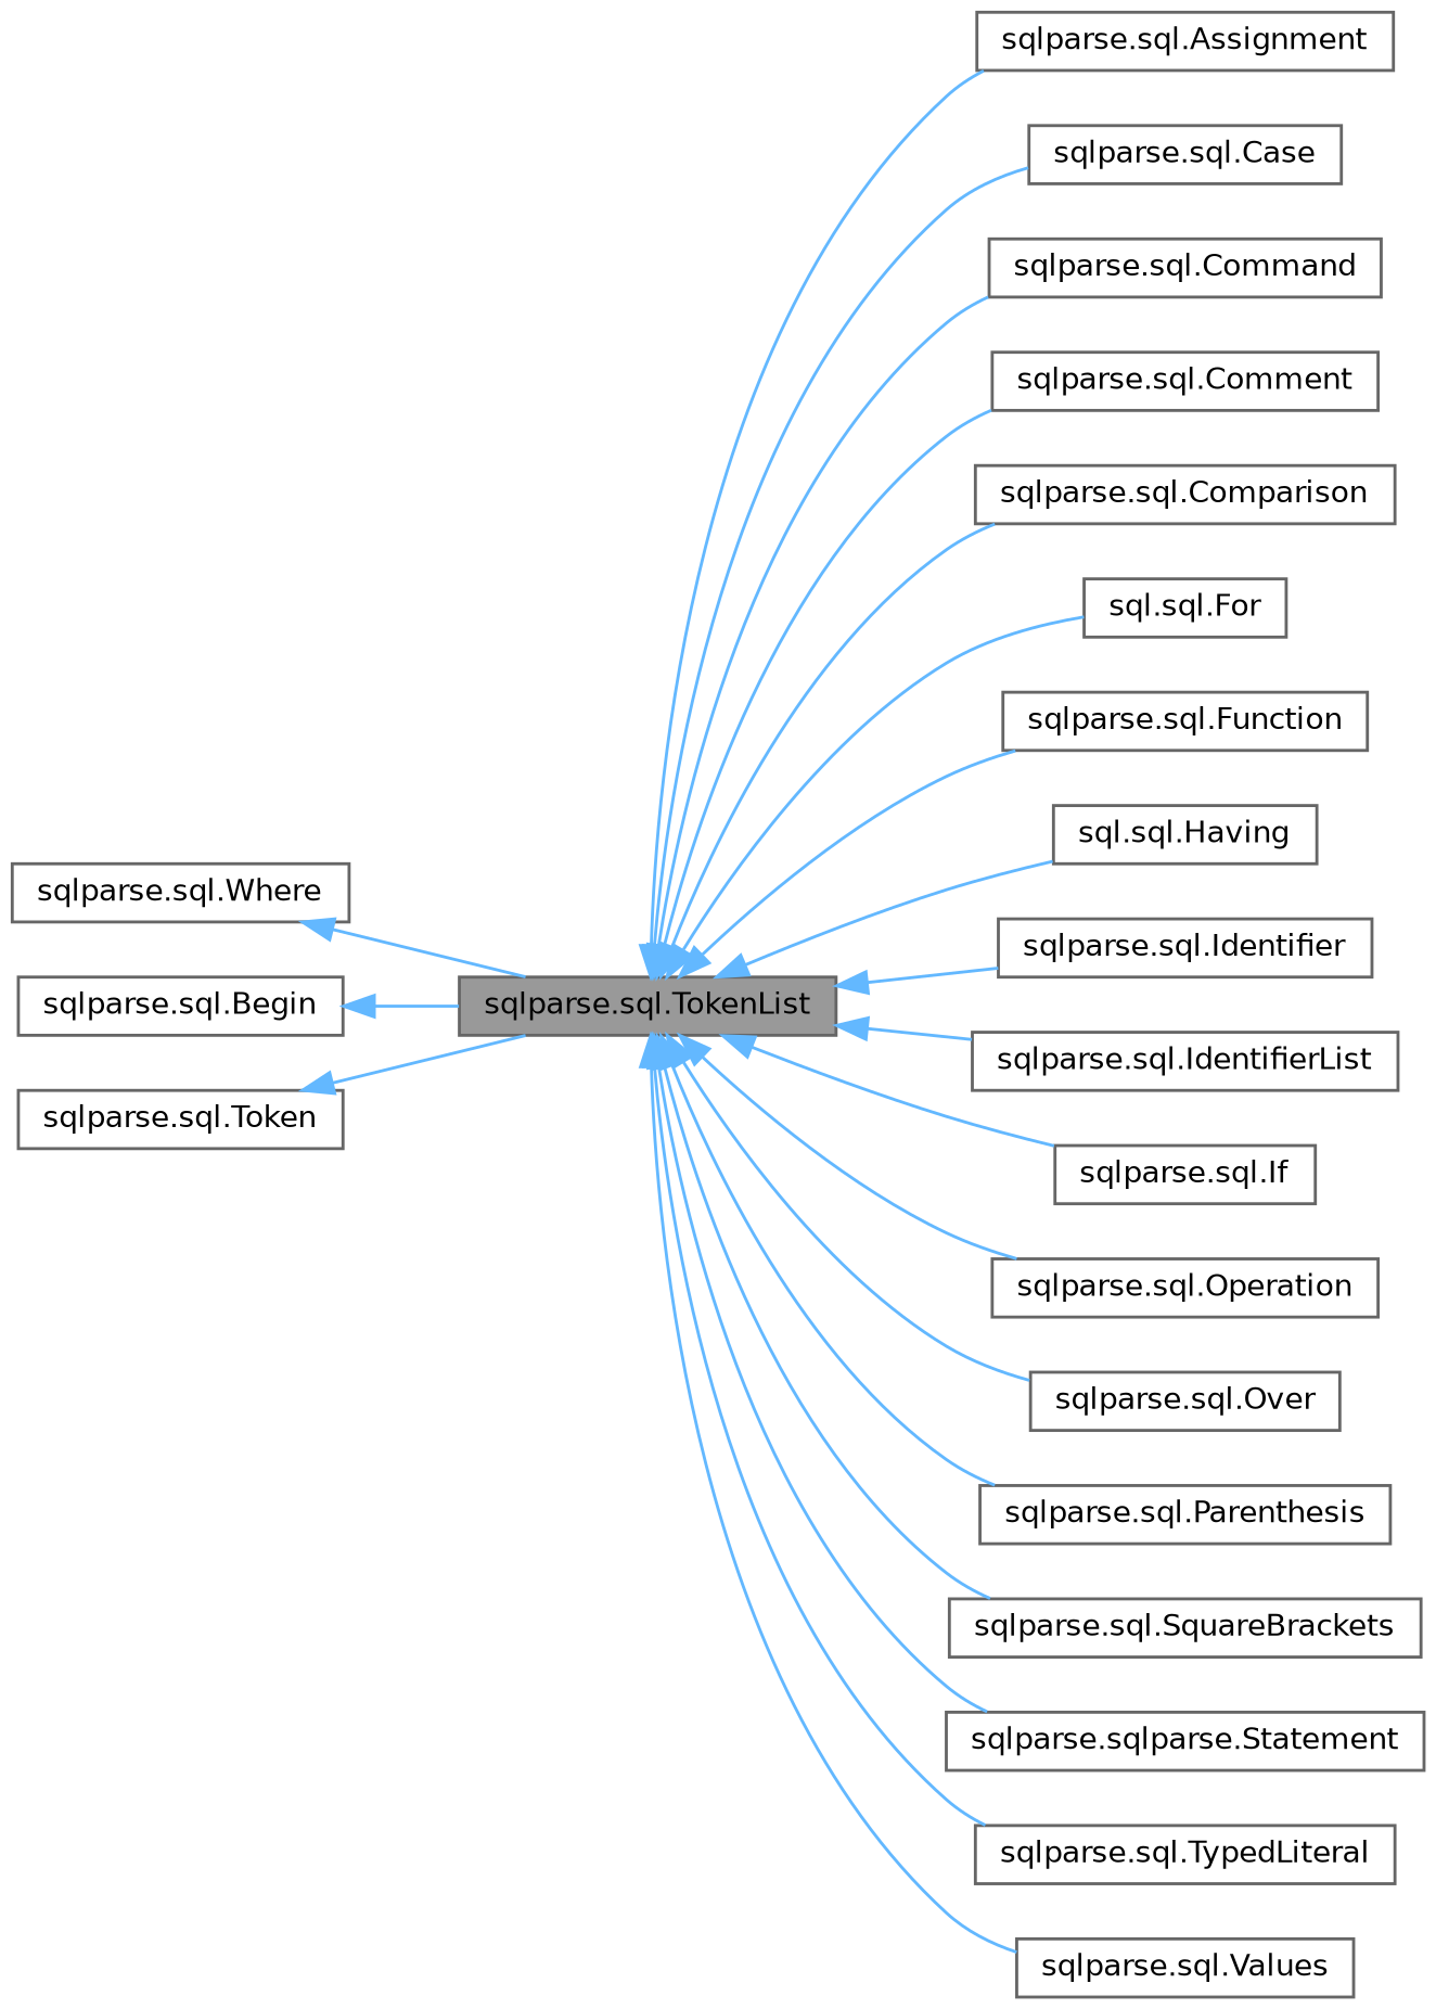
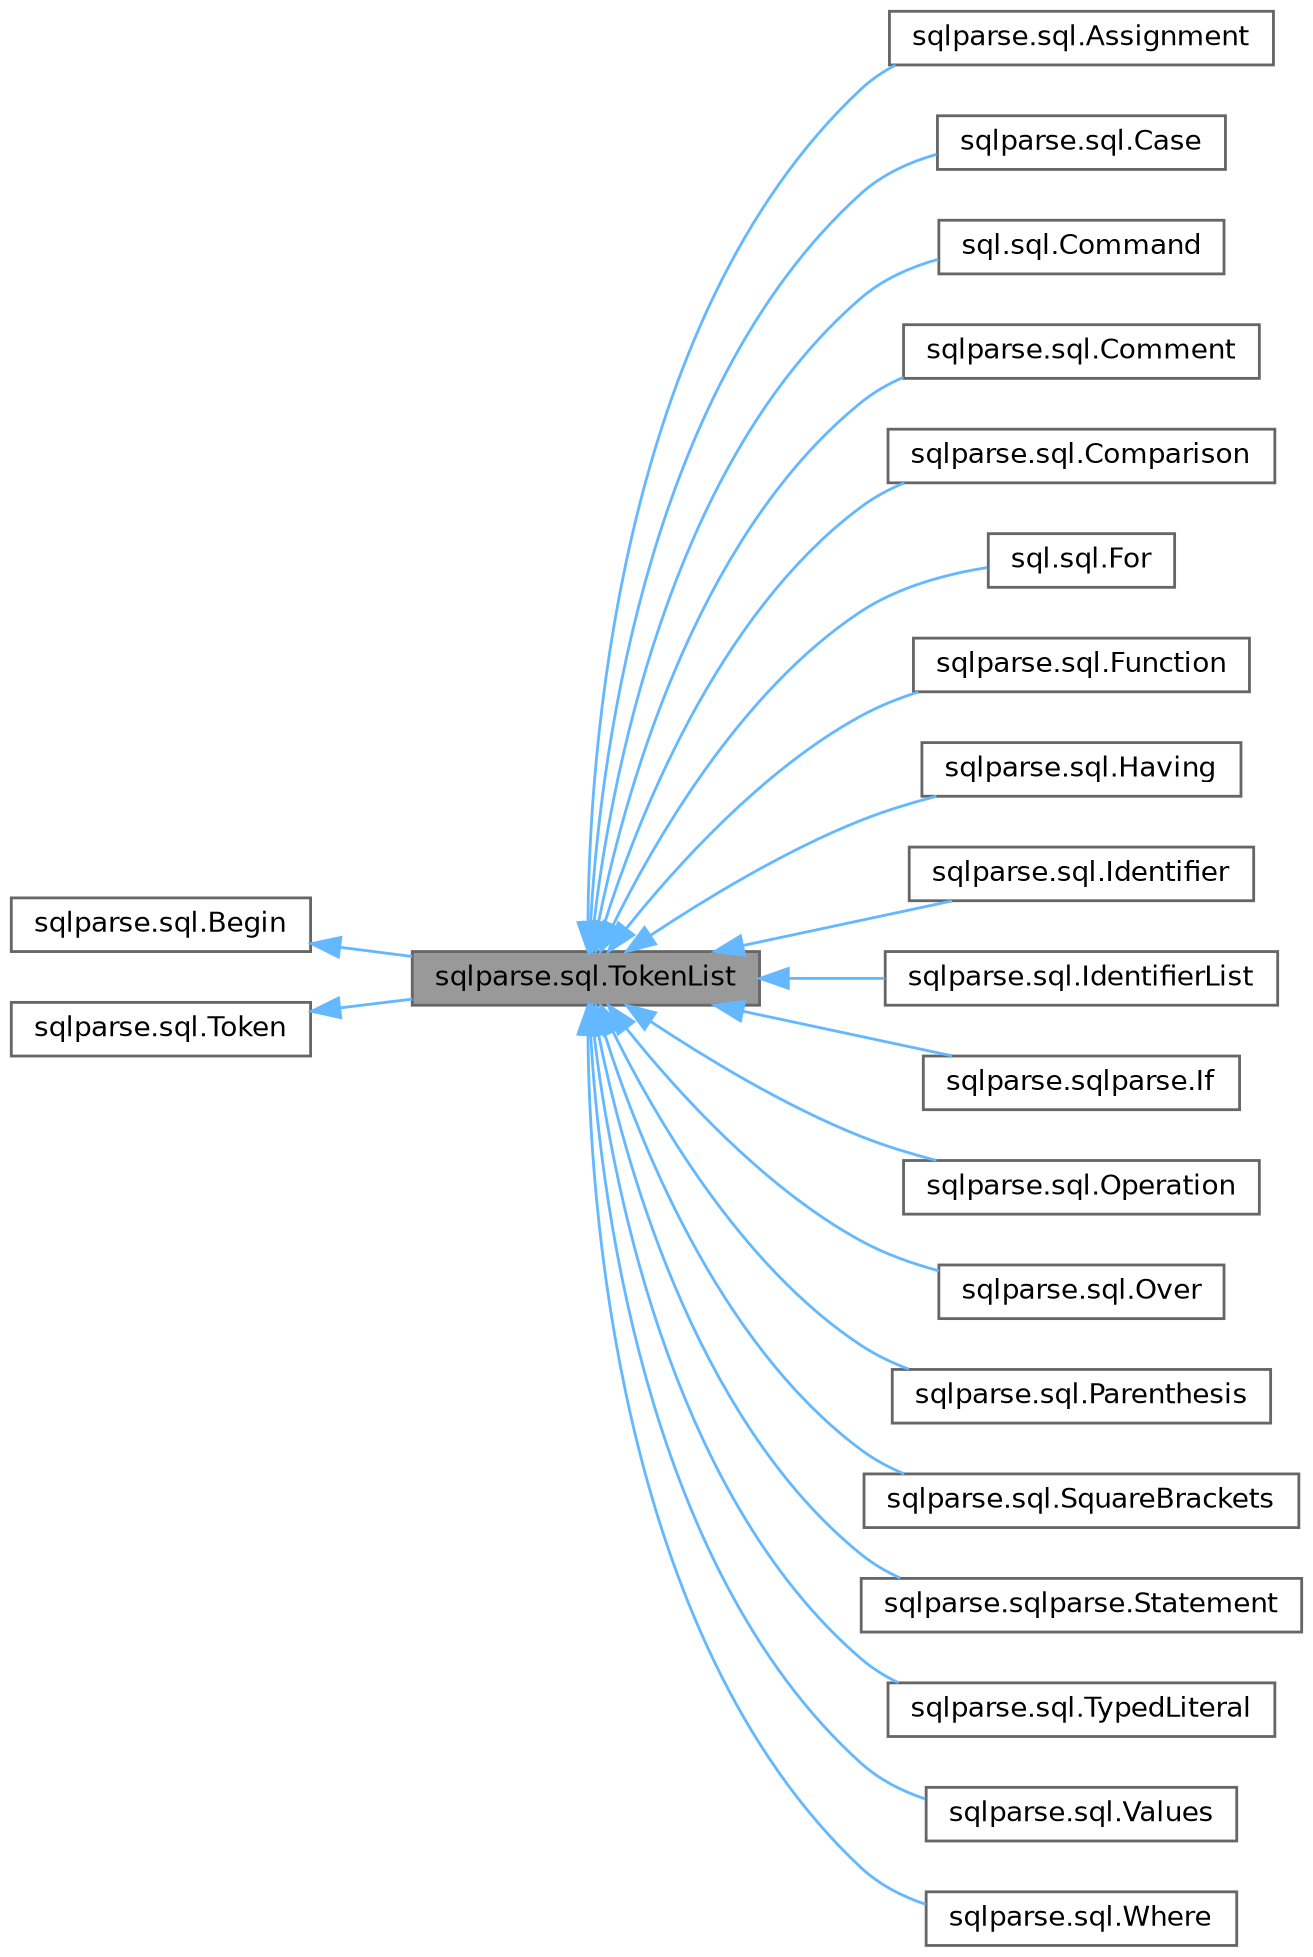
  digraph {
    rankdir=LR
    node [color=gray40 fillcolor=white fontname=Helvetica fontsize=10 shape=box style=filled]
    edge [color=steelblue1 dir=back fontname=Helvetica fontsize=10 labelfontname=Helvetica labelfontsize=10 style=solid]
    n1 [fillcolor=grey60 fontcolor=black height=0.2 label="sqlparse.sql.TokenList" width=0.4]
    n2 [height=0.2 label="sqlparse.sql.Assignment" width=0.4]
    n3 [height=0.2 label="sqlparse.sql.Case" width=0.4]
-   n4 [height=0.2 label="sqlparse.sql.Command" width=0.4]
+   n4 [height=0.2 label="sql.sql.Command" width=0.4]
    n5 [height=0.2 label="sqlparse.sql.Comment" width=0.4]
    n6 [height=0.2 label="sqlparse.sql.Comparison" width=0.4]
    n7 [height=0.2 label="sql.sql.For" width=0.4]
    n8 [height=0.2 label="sqlparse.sql.Function" width=0.4]
-   n9 [height=0.2 label="sql.sql.Having" width=0.4]
+   n9 [height=0.2 label="sqlparse.sql.Having" width=0.4]
    n10 [height=0.2 label="sqlparse.sql.Identifier" width=0.4]
    n11 [height=0.2 label="sqlparse.sql.IdentifierList" width=0.4]
-   n12 [height=0.2 label="sqlparse.sql.If" width=0.4]
+   n12 [height=0.2 label="sqlparse.sqlparse.If" width=0.4]
    n13 [height=0.2 label="sqlparse.sql.Operation" width=0.4]
    n14 [height=0.2 label="sqlparse.sql.Over" width=0.4]
    n15 [height=0.2 label="sqlparse.sql.Parenthesis" width=0.4]
    n16 [height=0.2 label="sqlparse.sql.SquareBrackets" width=0.4]
    n17 [height=0.2 label="sqlparse.sqlparse.Statement" width=0.4]
    n18 [height=0.2 label="sqlparse.sql.TypedLiteral" width=0.4]
    n19 [height=0.2 label="sqlparse.sql.Values" width=0.4]
    n20 [height=0.2 label="sqlparse.sql.Where" width=0.4]
    n21 [height=0.2 label="sqlparse.sql.Begin" width=0.4]
    n22 [height=0.2 label="sqlparse.sql.Token" width=0.4]
    n1 -> n2
    n1 -> n3
    n1 -> n4
    n1 -> n5
    n1 -> n6
    n1 -> n7
    n1 -> n8
    n1 -> n9
    n1 -> n10
    n1 -> n11
    n1 -> n12
    n1 -> n13
    n1 -> n14
    n1 -> n15
    n1 -> n16
    n1 -> n17
    n1 -> n18
    n1 -> n19
-   n20 -> n1
+   n1 -> n20
    n21 -> n1
    n22 -> n1
  }
